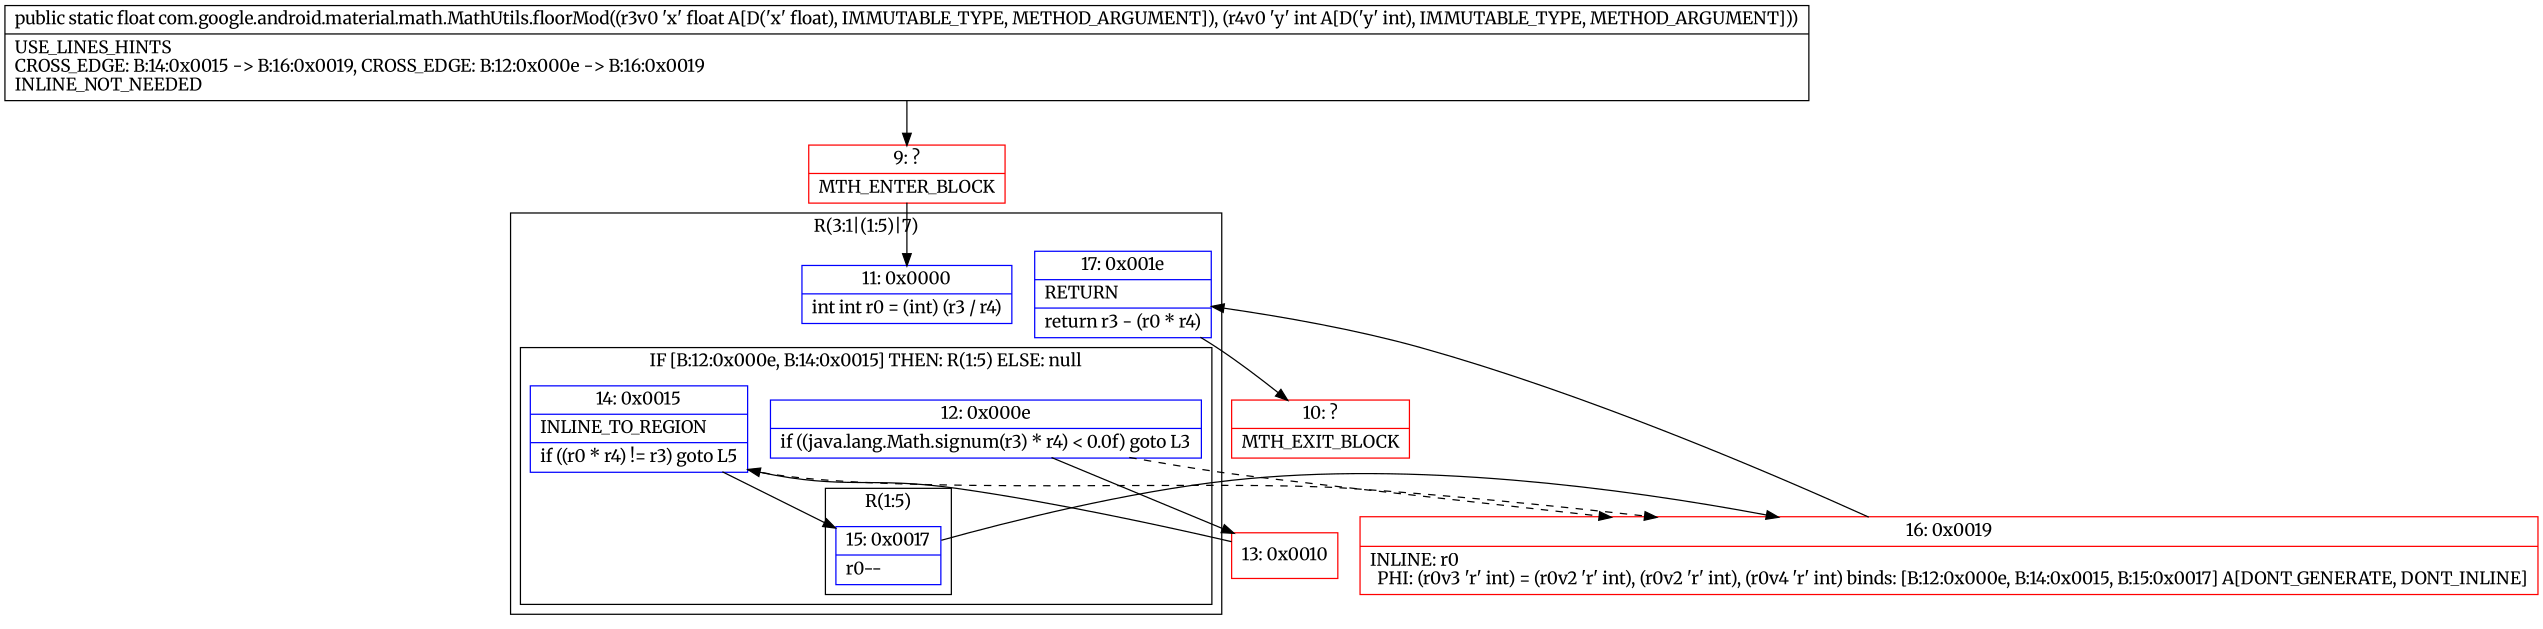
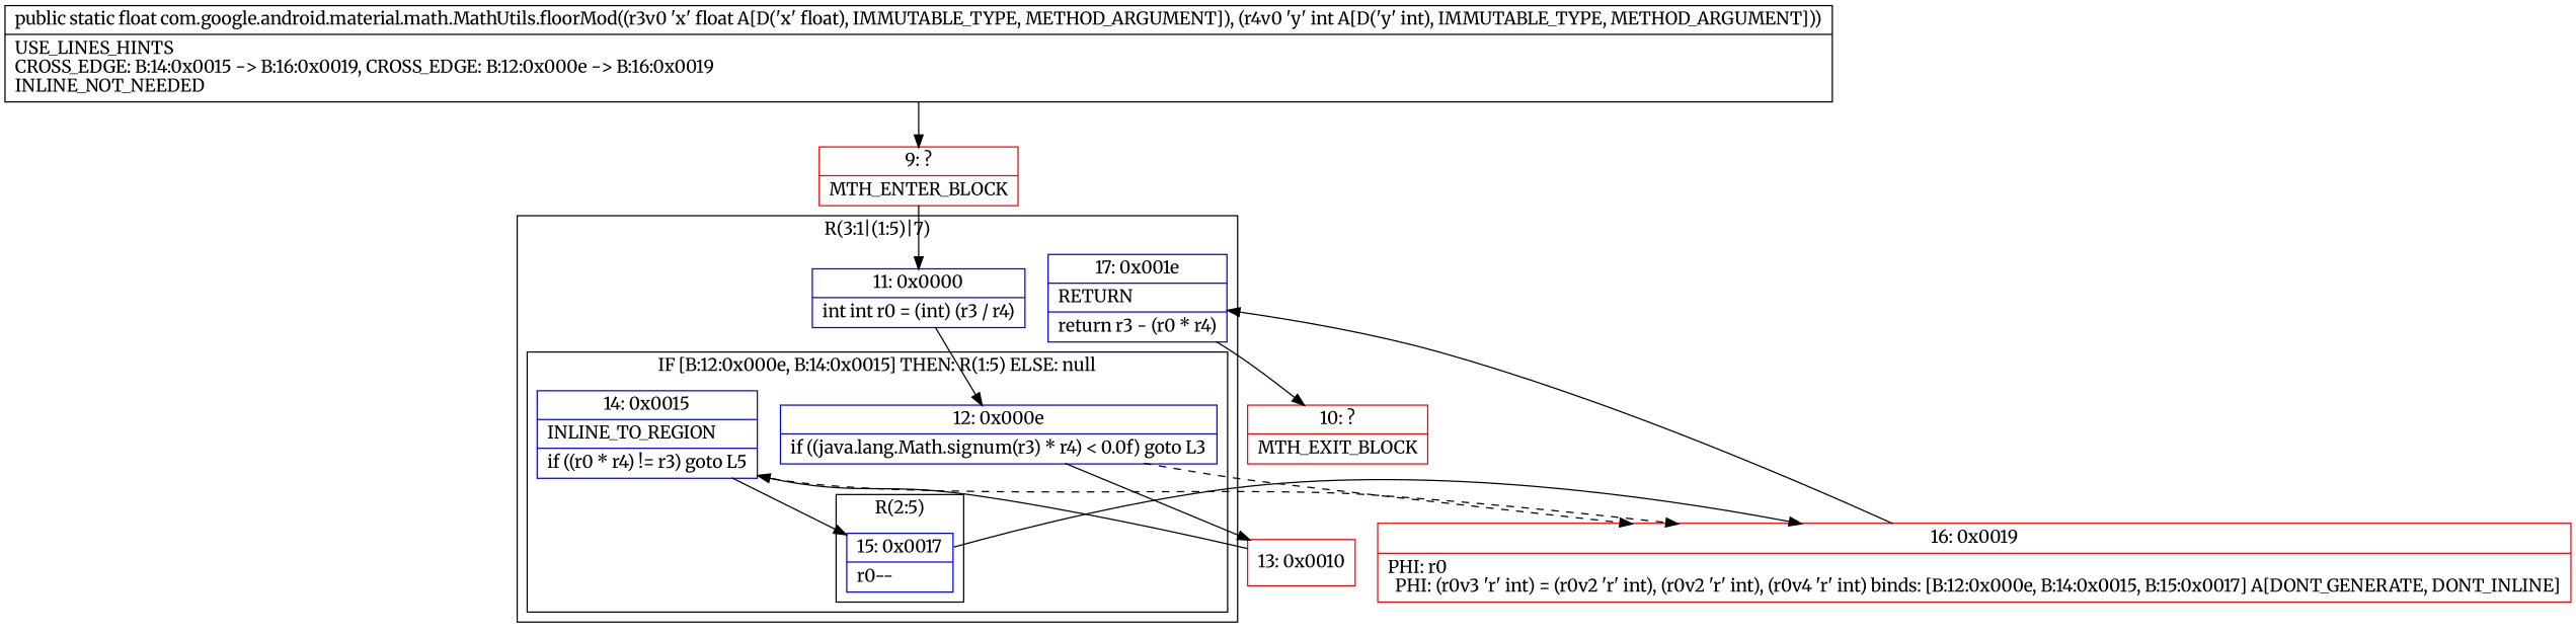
  digraph {
    fontname=Merriweather
    node [color=blue fontname=Merriweather shape=record]
    edge [fontname=Merriweather]
    n1 [label="{15\:\ 0x0017|r0\-\-\l}"]
    n2 [label="{12\:\ 0x000e|if ((java.lang.Math.signum(r3) * r4) \< 0.0f) goto L3\l}"]
    n3 [label="{14\:\ 0x0015|INLINE_TO_REGION\l|if ((r0 * r4) != r3) goto L5\l}"]
    n4 [label="{11\:\ 0x0000|int int r0 = (int) (r3 \/ r4)\l}"]
    n5 [label="{17\:\ 0x001e|RETURN\l|return r3 \- (r0 * r4)\l}"]
-   n6 [color=red label="{16\:\ 0x0019|INLINE: r0 \l  PHI: (r0v3 'r' int) = (r0v2 'r' int), (r0v2 'r' int), (r0v4 'r' int) binds: [B:12:0x000e, B:14:0x0015, B:15:0x0017] A[DONT_GENERATE, DONT_INLINE]\l}"]
+   n6 [color=red label="{16\:\ 0x0019|PHI: r0 \l  PHI: (r0v3 'r' int) = (r0v2 'r' int), (r0v2 'r' int), (r0v4 'r' int) binds: [B:12:0x000e, B:14:0x0015, B:15:0x0017] A[DONT_GENERATE, DONT_INLINE]\l}"]
    n7 [color=red label="{13\:\ 0x0010}"]
    n8 [color=red label="{10\:\ ?|MTH_EXIT_BLOCK\l}"]
    n9 [color=red label="{9\:\ ?|MTH_ENTER_BLOCK\l}"]
    n10 [label="{public static float com.google.android.material.math.MathUtils.floorMod((r3v0 'x' float A[D('x' float), IMMUTABLE_TYPE, METHOD_ARGUMENT]), (r4v0 'y' int A[D('y' int), IMMUTABLE_TYPE, METHOD_ARGUMENT]))  | USE_LINES_HINTS\lCROSS_EDGE: B:14:0x0015 \-\> B:16:0x0019, CROSS_EDGE: B:12:0x000e \-\> B:16:0x0019\lINLINE_NOT_NEEDED\l}" color=""]
    subgraph cluster_1 {
      label="R(3:1|(1:5)|7)"
      n4
      n5
      subgraph cluster_2 {
        label="IF [B:12:0x000e, B:14:0x0015] THEN: R(1:5) ELSE: null"
        n2
        n3
        subgraph cluster_3 {
-         label="R(1:5)"
+         label="R(2:5)"
          n1
        }
      }
    }
    n1 -> n6
    n2 -> n6 [style=dashed]
    n2 -> n7
    n3 -> n1
    n3 -> n6 [style=dashed]
+   n4 -> n2
    n5 -> n8
    n6 -> n5
    n7 -> n3
    n9 -> n4
    n10 -> n9
  }
